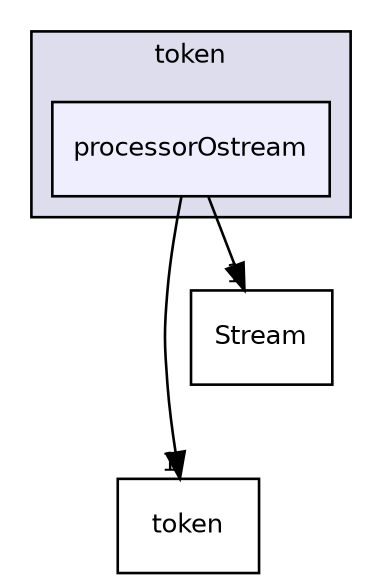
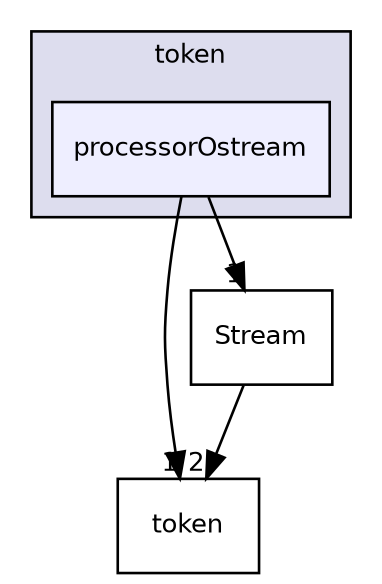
  digraph {
    compound=true
    node [fontname=Helvetica fontsize=10 shape=box]
    edge [headlabel=1 labeldistance=1.5 labelfontname=Helvetica labelfontsize=10]
    n1 [fillcolor="#eeeeff" label=processorOstream pencolor=black style=filled]
    n2 [label=token]
    n3 [label=Stream]
    subgraph cluster_1 {
      bgcolor="#ddddee"
      fontname=Helvetica
      fontsize=10
      label=token
      pencolor=black
      n1
    }
    n1 -> n2
    n1 -> n3
+   n3 -> n2 [headlabel=2]
  }
